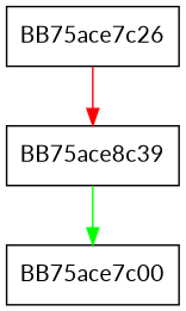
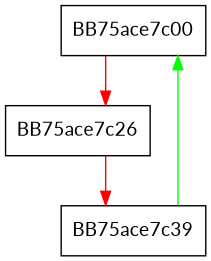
  digraph {
    fontname=Lato
    splines=ortho
    node [fontname=Lato shape=box]
    edge [color=red fontname=Lato]
    BB75ace7c00
    BB75ace7c26
-   BB75ace7c39 [label=BB75ace8c39]
+   BB75ace7c39
+   BB75ace7c00 -> BB75ace7c26
    BB75ace7c26 -> BB75ace7c39
    BB75ace7c39 -> BB75ace7c00 [color=green]
  }
